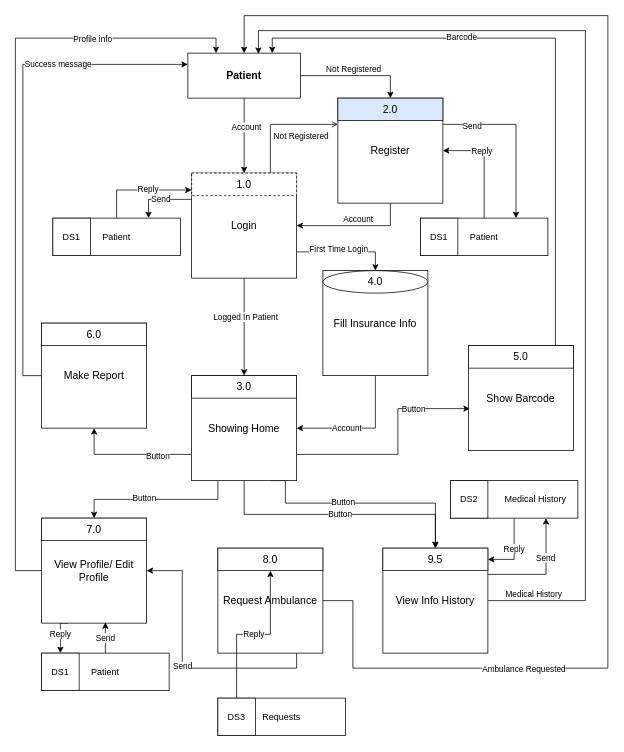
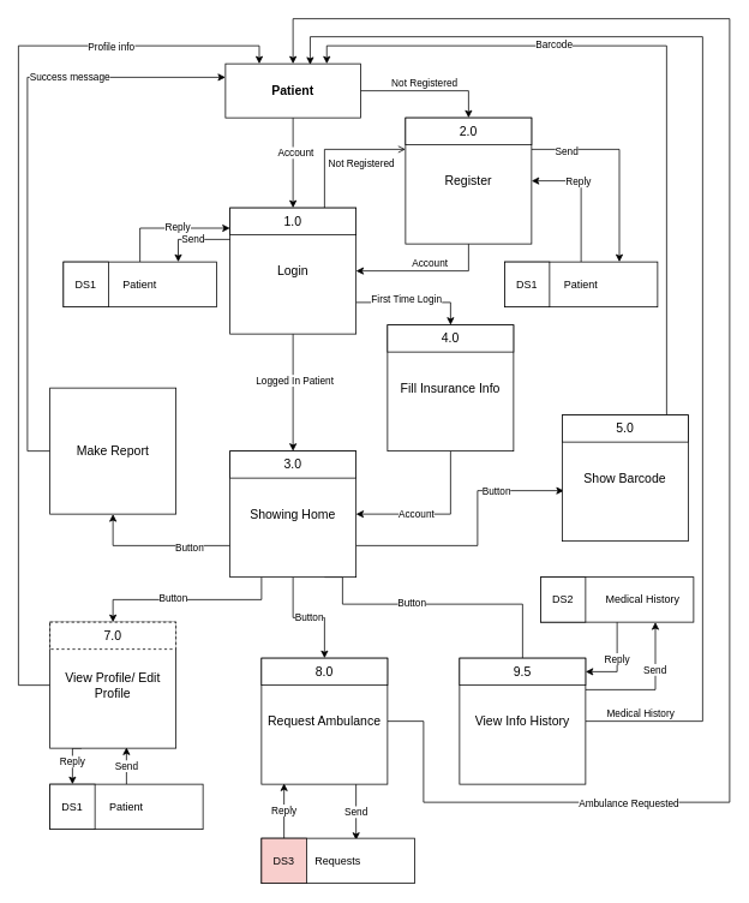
  <mxCell id="0" />
  <mxCell id="1" parent="0" />
  <mxCell id="2" style="edgeStyle=orthogonalEdgeStyle;rounded=0;orthogonalLoop=1;jettySize=auto;html=1;entryX=0.5;entryY=0;entryDx=0;entryDy=0;" edge="1" parent="1" source="6" target="14"><mxGeometry relative="1" as="geometry" /></mxCell>
  <mxCell id="3" value="Account" style="edgeLabel;html=1;align=center;verticalAlign=middle;resizable=0;points=[];" vertex="1" connectable="0" parent="2"><mxGeometry x="-0.24" y="2" relative="1" as="geometry"><mxPoint as="offset" /></mxGeometry></mxCell>
  <mxCell id="4" style="edgeStyle=orthogonalEdgeStyle;rounded=0;orthogonalLoop=1;jettySize=auto;html=1;exitX=1;exitY=0.5;exitDx=0;exitDy=0;entryX=0.5;entryY=0;entryDx=0;entryDy=0;" edge="1" parent="1" source="6" target="31"><mxGeometry relative="1" as="geometry" /></mxCell>
  <mxCell id="5" value="Not Registered" style="edgeLabel;html=1;align=center;verticalAlign=middle;resizable=0;points=[];" vertex="1" connectable="0" parent="4"><mxGeometry x="-0.053" y="2" relative="1" as="geometry"><mxPoint x="-1" y="-8" as="offset" /></mxGeometry></mxCell>
  <mxCell id="6" value="Patient" style="rounded=0;whiteSpace=wrap;html=1;fontStyle=1;fontSize=14;" vertex="1" parent="1"><mxGeometry x="250" y="70" width="150" height="60" as="geometry" /></mxCell>
  <mxCell id="7" style="edgeStyle=orthogonalEdgeStyle;rounded=0;orthogonalLoop=1;jettySize=auto;html=1;exitX=1;exitY=0.75;exitDx=0;exitDy=0;entryX=0.5;entryY=0;entryDx=0;entryDy=0;" edge="1" parent="1" source="11" target="35"><mxGeometry relative="1" as="geometry" /></mxCell>
  <mxCell id="8" value="First Time Login" style="edgeLabel;html=1;align=center;verticalAlign=middle;resizable=0;points=[];" vertex="1" connectable="0" parent="7"><mxGeometry x="-0.369" y="4" relative="1" as="geometry"><mxPoint x="14" y="-1" as="offset" /></mxGeometry></mxCell>
  <mxCell id="9" style="edgeStyle=orthogonalEdgeStyle;rounded=0;orthogonalLoop=1;jettySize=auto;html=1;exitX=0.5;exitY=1;exitDx=0;exitDy=0;entryX=0.5;entryY=0;entryDx=0;entryDy=0;" edge="1" parent="1" source="11" target="25"><mxGeometry relative="1" as="geometry" /></mxCell>
  <mxCell id="10" value="Logged In Patient" style="edgeLabel;html=1;align=center;verticalAlign=middle;resizable=0;points=[];" vertex="1" connectable="0" parent="9"><mxGeometry x="-0.215" y="1" relative="1" as="geometry"><mxPoint as="offset" /></mxGeometry></mxCell>
  <mxCell id="11" value="Login" style="whiteSpace=wrap;html=1;aspect=fixed;fontSize=14;" vertex="1" parent="1"><mxGeometry x="255" y="230" width="140" height="140" as="geometry" /></mxCell>
  <mxCell id="12" style="edgeStyle=orthogonalEdgeStyle;rounded=0;orthogonalLoop=1;jettySize=auto;html=1;exitX=0.75;exitY=0;exitDx=0;exitDy=0;entryX=0;entryY=0.25;entryDx=0;entryDy=0;endArrow=open;" edge="1" parent="1" source="14" target="30"><mxGeometry relative="1" as="geometry" /></mxCell>
  <mxCell id="13" value="Not Registered" style="edgeLabel;html=1;align=center;verticalAlign=middle;resizable=0;points=[];" vertex="1" connectable="0" parent="12"><mxGeometry x="-0.161" y="-21" relative="1" as="geometry"><mxPoint x="40" y="-6" as="offset" /></mxGeometry></mxCell>
- <mxCell id="14" value="1.0" style="rounded=0;whiteSpace=wrap;html=1;fontSize=14;dashed=1;" vertex="1" parent="1"><mxGeometry x="255" y="230" width="140" height="30" as="geometry" /></mxCell>
+ <mxCell id="14" value="1.0" style="rounded=0;whiteSpace=wrap;html=1;fontSize=14;" vertex="1" parent="1"><mxGeometry x="255" y="230" width="140" height="30" as="geometry" /></mxCell>
  <mxCell id="15" style="edgeStyle=orthogonalEdgeStyle;rounded=0;orthogonalLoop=1;jettySize=auto;html=1;exitX=1;exitY=0.75;exitDx=0;exitDy=0;entryX=0.014;entryY=0.6;entryDx=0;entryDy=0;entryPerimeter=0;" edge="1" parent="1" source="24" target="36"><mxGeometry relative="1" as="geometry"><mxPoint x="550" y="605" as="targetPoint" /><Array as="points"><mxPoint x="530" y="605" /><mxPoint x="530" y="544" /></Array></mxGeometry></mxCell>
  <mxCell id="16" value="Button" style="edgeLabel;html=1;align=center;verticalAlign=middle;resizable=0;points=[];" vertex="1" connectable="0" parent="15"><mxGeometry x="0.48" relative="1" as="geometry"><mxPoint as="offset" /></mxGeometry></mxCell>
  <mxCell id="17" style="edgeStyle=orthogonalEdgeStyle;rounded=0;orthogonalLoop=1;jettySize=auto;html=1;exitX=0;exitY=0.75;exitDx=0;exitDy=0;entryX=0.5;entryY=1;entryDx=0;entryDy=0;" edge="1" parent="1" source="24" target="48"><mxGeometry relative="1" as="geometry" /></mxCell>
  <mxCell id="18" value="Button" style="edgeLabel;html=1;align=center;verticalAlign=middle;resizable=0;points=[];" vertex="1" connectable="0" parent="17"><mxGeometry x="-0.442" y="1" relative="1" as="geometry"><mxPoint as="offset" /></mxGeometry></mxCell>
  <mxCell id="19" style="edgeStyle=orthogonalEdgeStyle;rounded=0;orthogonalLoop=1;jettySize=auto;html=1;exitX=0.25;exitY=1;exitDx=0;exitDy=0;entryX=0.5;entryY=0;entryDx=0;entryDy=0;" edge="1" parent="1" source="24" target="58"><mxGeometry relative="1" as="geometry" /></mxCell>
  <mxCell id="20" value="Button" style="edgeLabel;html=1;align=center;verticalAlign=middle;resizable=0;points=[];" vertex="1" connectable="0" parent="19"><mxGeometry x="0.153" y="-2" relative="1" as="geometry"><mxPoint as="offset" /></mxGeometry></mxCell>
- <mxCell id="21" value="Button" style="edgeStyle=orthogonalEdgeStyle;rounded=0;orthogonalLoop=1;jettySize=auto;html=1;exitX=0.5;exitY=1;exitDx=0;exitDy=0;" edge="1" parent="1" source="24" target="68"><mxGeometry relative="1" as="geometry" /></mxCell>
- <mxCell id="22" style="edgeStyle=orthogonalEdgeStyle;rounded=0;orthogonalLoop=1;jettySize=auto;html=1;exitX=0.75;exitY=1;exitDx=0;exitDy=0;entryX=0.5;entryY=0;entryDx=0;entryDy=0;" edge="1" parent="1" source="24" target="69"><mxGeometry relative="1" as="geometry"><Array as="points"><mxPoint x="380" y="640" /><mxPoint x="380" y="670" /><mxPoint x="580" y="670" /></Array></mxGeometry></mxCell>
+ <mxCell id="21" value="Button" style="edgeStyle=orthogonalEdgeStyle;rounded=0;orthogonalLoop=1;jettySize=auto;html=1;exitX=0.5;exitY=1;exitDx=0;exitDy=0;" edge="1" parent="1" source="24" target="63"><mxGeometry relative="1" as="geometry" /></mxCell>
+ <mxCell id="22" style="edgeStyle=orthogonalEdgeStyle;rounded=0;orthogonalLoop=1;jettySize=auto;html=1;exitX=0.75;exitY=1;exitDx=0;exitDy=0;entryX=0.5;entryY=0;entryDx=0;entryDy=0;endArrow=none;" edge="1" parent="1" source="24" target="69"><mxGeometry relative="1" as="geometry"><Array as="points"><mxPoint x="380" y="640" /><mxPoint x="380" y="670" /><mxPoint x="580" y="670" /></Array></mxGeometry></mxCell>
  <mxCell id="23" value="Button" style="edgeLabel;html=1;align=center;verticalAlign=middle;resizable=0;points=[];" vertex="1" connectable="0" parent="22"><mxGeometry x="-0.189" y="2" relative="1" as="geometry"><mxPoint as="offset" /></mxGeometry></mxCell>
  <mxCell id="24" value="Showing Home" style="whiteSpace=wrap;html=1;aspect=fixed;fontSize=14;" vertex="1" parent="1"><mxGeometry x="255" y="500" width="140" height="140" as="geometry" /></mxCell>
  <mxCell id="25" value="3.0" style="rounded=0;whiteSpace=wrap;html=1;fontSize=14;" vertex="1" parent="1"><mxGeometry x="255" y="500" width="140" height="30" as="geometry" /></mxCell>
  <mxCell id="26" style="edgeStyle=orthogonalEdgeStyle;rounded=0;orthogonalLoop=1;jettySize=auto;html=1;exitX=0.5;exitY=1;exitDx=0;exitDy=0;entryX=1;entryY=0.5;entryDx=0;entryDy=0;" edge="1" parent="1" source="30" target="11"><mxGeometry relative="1" as="geometry" /></mxCell>
  <mxCell id="27" value="Account" style="edgeLabel;html=1;align=center;verticalAlign=middle;resizable=0;points=[];" vertex="1" connectable="0" parent="26"><mxGeometry x="-0.045" relative="1" as="geometry"><mxPoint y="-10" as="offset" /></mxGeometry></mxCell>
  <mxCell id="28" style="edgeStyle=orthogonalEdgeStyle;rounded=0;orthogonalLoop=1;jettySize=auto;html=1;exitX=1;exitY=0.25;exitDx=0;exitDy=0;entryX=0.75;entryY=0;entryDx=0;entryDy=0;" edge="1" parent="1" source="30" target="52"><mxGeometry relative="1" as="geometry" /></mxCell>
  <mxCell id="29" value="Send" style="edgeLabel;html=1;align=center;verticalAlign=middle;resizable=0;points=[];" vertex="1" connectable="0" parent="28"><mxGeometry x="-0.658" y="-1" relative="1" as="geometry"><mxPoint as="offset" /></mxGeometry></mxCell>
  <mxCell id="30" value="Register" style="whiteSpace=wrap;html=1;aspect=fixed;fontSize=14;" vertex="1" parent="1"><mxGeometry x="450" y="130" width="140" height="140" as="geometry" /></mxCell>
- <mxCell id="31" value="2.0" style="rounded=0;whiteSpace=wrap;html=1;fontSize=14;fillColor=#dae8fc;" vertex="1" parent="1"><mxGeometry x="450" y="130" width="140" height="30" as="geometry" /></mxCell>
+ <mxCell id="31" value="2.0" style="rounded=0;whiteSpace=wrap;html=1;fontSize=14;" vertex="1" parent="1"><mxGeometry x="450" y="130" width="140" height="30" as="geometry" /></mxCell>
  <mxCell id="32" style="edgeStyle=orthogonalEdgeStyle;rounded=0;orthogonalLoop=1;jettySize=auto;html=1;entryX=1;entryY=0.5;entryDx=0;entryDy=0;exitX=0.5;exitY=1;exitDx=0;exitDy=0;" edge="1" parent="1" source="34" target="24"><mxGeometry relative="1" as="geometry" /></mxCell>
  <mxCell id="33" value="Account" style="edgeLabel;html=1;align=center;verticalAlign=middle;resizable=0;points=[];" vertex="1" connectable="0" parent="32"><mxGeometry x="0.246" y="-1" relative="1" as="geometry"><mxPoint as="offset" /></mxGeometry></mxCell>
  <mxCell id="34" value="Fill Insurance Info" style="whiteSpace=wrap;html=1;aspect=fixed;fontSize=14;" vertex="1" parent="1"><mxGeometry x="430" y="360" width="140" height="140" as="geometry" /></mxCell>
- <mxCell id="35" value="4.0" style="ellipse;whiteSpace=wrap;html=1;fontSize=14;" vertex="1" parent="1"><mxGeometry x="430" y="360" width="140" height="30" as="geometry" /></mxCell>
+ <mxCell id="35" value="4.0" style="rounded=0;whiteSpace=wrap;html=1;fontSize=14;" vertex="1" parent="1"><mxGeometry x="430" y="360" width="140" height="30" as="geometry" /></mxCell>
  <mxCell id="36" value="Show Barcode" style="whiteSpace=wrap;html=1;aspect=fixed;fontSize=14;" vertex="1" parent="1"><mxGeometry x="624" y="460" width="140" height="140" as="geometry" /></mxCell>
  <mxCell id="37" style="edgeStyle=orthogonalEdgeStyle;rounded=0;orthogonalLoop=1;jettySize=auto;html=1;entryX=0.75;entryY=0;entryDx=0;entryDy=0;" edge="1" parent="1" source="39" target="6"><mxGeometry relative="1" as="geometry"><Array as="points"><mxPoint x="740" y="50" /><mxPoint x="363" y="50" /></Array></mxGeometry></mxCell>
  <mxCell id="38" value="Barcode" style="edgeLabel;html=1;align=center;verticalAlign=middle;resizable=0;points=[];" vertex="1" connectable="0" parent="37"><mxGeometry x="0.143" y="75" relative="1" as="geometry"><mxPoint x="-75" y="-77" as="offset" /></mxGeometry></mxCell>
  <mxCell id="39" value="5.0" style="rounded=0;whiteSpace=wrap;html=1;fontSize=14;" vertex="1" parent="1"><mxGeometry x="624" y="460" width="140" height="30" as="geometry" /></mxCell>
  <mxCell id="40" style="edgeStyle=orthogonalEdgeStyle;rounded=0;orthogonalLoop=1;jettySize=auto;html=1;exitX=0.5;exitY=0;exitDx=0;exitDy=0;entryX=0;entryY=0.75;entryDx=0;entryDy=0;" edge="1" parent="1" source="44" target="14"><mxGeometry relative="1" as="geometry" /></mxCell>
  <mxCell id="41" value="Reply" style="edgeLabel;html=1;align=center;verticalAlign=middle;resizable=0;points=[];" vertex="1" connectable="0" parent="40"><mxGeometry x="0.129" y="2" relative="1" as="geometry"><mxPoint x="1" y="1" as="offset" /></mxGeometry></mxCell>
  <mxCell id="42" style="edgeStyle=orthogonalEdgeStyle;rounded=0;orthogonalLoop=1;jettySize=auto;html=1;exitX=0;exitY=0.25;exitDx=0;exitDy=0;entryX=0.75;entryY=0;entryDx=0;entryDy=0;" edge="1" parent="1" source="11" target="44"><mxGeometry relative="1" as="geometry" /></mxCell>
  <mxCell id="43" value="Send" style="edgeLabel;html=1;align=center;verticalAlign=middle;resizable=0;points=[];" vertex="1" connectable="0" parent="42"><mxGeometry x="0.023" y="-1" relative="1" as="geometry"><mxPoint as="offset" /></mxGeometry></mxCell>
  <mxCell id="44" value="Patient" style="rounded=0;whiteSpace=wrap;html=1;" vertex="1" parent="1"><mxGeometry x="70" y="290" width="170" height="50" as="geometry" /></mxCell>
  <mxCell id="45" value="DS1" style="whiteSpace=wrap;html=1;aspect=fixed;" vertex="1" parent="1"><mxGeometry x="70" y="290" width="50" height="50" as="geometry" /></mxCell>
  <mxCell id="46" style="edgeStyle=orthogonalEdgeStyle;rounded=0;orthogonalLoop=1;jettySize=auto;html=1;exitX=0;exitY=0.5;exitDx=0;exitDy=0;entryX=0;entryY=0.25;entryDx=0;entryDy=0;" edge="1" parent="1" source="48" target="6"><mxGeometry relative="1" as="geometry"><Array as="points"><mxPoint x="30" y="500" /><mxPoint x="30" y="85" /></Array></mxGeometry></mxCell>
  <mxCell id="47" value="Success message" style="edgeLabel;html=1;align=center;verticalAlign=middle;resizable=0;points=[];" vertex="1" connectable="0" parent="46"><mxGeometry x="0.473" y="1" relative="1" as="geometry"><mxPoint as="offset" /></mxGeometry></mxCell>
  <mxCell id="48" value="Make Report" style="whiteSpace=wrap;html=1;aspect=fixed;fontSize=14;" vertex="1" parent="1"><mxGeometry x="55" y="430" width="140" height="140" as="geometry" /></mxCell>
- <mxCell id="49" value="6.0" style="rounded=0;whiteSpace=wrap;html=1;fontSize=14;" vertex="1" parent="1"><mxGeometry x="55" y="430" width="140" height="30" as="geometry" /></mxCell>
  <mxCell id="50" style="edgeStyle=orthogonalEdgeStyle;rounded=0;orthogonalLoop=1;jettySize=auto;html=1;exitX=0.5;exitY=0;exitDx=0;exitDy=0;entryX=1;entryY=0.5;entryDx=0;entryDy=0;" edge="1" parent="1" source="52" target="30"><mxGeometry relative="1" as="geometry" /></mxCell>
  <mxCell id="51" value="Reply" style="edgeLabel;html=1;align=center;verticalAlign=middle;resizable=0;points=[];" vertex="1" connectable="0" parent="50"><mxGeometry x="0.241" y="4" relative="1" as="geometry"><mxPoint x="-4" y="-4" as="offset" /></mxGeometry></mxCell>
  <mxCell id="52" value="Patient" style="rounded=0;whiteSpace=wrap;html=1;" vertex="1" parent="1"><mxGeometry x="560" y="290" width="170" height="50" as="geometry" /></mxCell>
  <mxCell id="53" value="DS1" style="whiteSpace=wrap;html=1;aspect=fixed;" vertex="1" parent="1"><mxGeometry x="560" y="290" width="50" height="50" as="geometry" /></mxCell>
  <mxCell id="54" style="edgeStyle=orthogonalEdgeStyle;rounded=0;orthogonalLoop=1;jettySize=auto;html=1;exitX=0;exitY=0.5;exitDx=0;exitDy=0;entryX=0.25;entryY=0;entryDx=0;entryDy=0;" edge="1" parent="1" source="57" target="6"><mxGeometry relative="1" as="geometry"><Array as="points"><mxPoint x="20" y="760" /><mxPoint x="20" y="50" /><mxPoint x="288" y="50" /></Array></mxGeometry></mxCell>
  <mxCell id="55" value="Profile info" style="edgeLabel;html=1;align=center;verticalAlign=middle;resizable=0;points=[];" vertex="1" connectable="0" parent="54"><mxGeometry x="0.641" y="-1" relative="1" as="geometry"><mxPoint as="offset" /></mxGeometry></mxCell>
  <mxCell id="56" value="Reply" style="edgeStyle=orthogonalEdgeStyle;rounded=0;orthogonalLoop=1;jettySize=auto;html=1;exitX=0.25;exitY=1;exitDx=0;exitDy=0;entryX=0.5;entryY=0;entryDx=0;entryDy=0;" edge="1" parent="1" source="57" target="75"><mxGeometry relative="1" as="geometry"><Array as="points"><mxPoint x="80" y="830" /></Array></mxGeometry></mxCell>
  <mxCell id="57" value="View Profile/ Edit Profile" style="whiteSpace=wrap;html=1;aspect=fixed;fontSize=14;" vertex="1" parent="1"><mxGeometry x="55" y="690" width="140" height="140" as="geometry" /></mxCell>
- <mxCell id="58" value="7.0" style="rounded=0;whiteSpace=wrap;html=1;fontSize=14;" vertex="1" parent="1"><mxGeometry x="55" y="690" width="140" height="30" as="geometry" /></mxCell>
+ <mxCell id="58" value="7.0" style="rounded=0;whiteSpace=wrap;html=1;fontSize=14;dashed=1;" vertex="1" parent="1"><mxGeometry x="55" y="690" width="140" height="30" as="geometry" /></mxCell>
  <mxCell id="59" style="edgeStyle=orthogonalEdgeStyle;rounded=0;orthogonalLoop=1;jettySize=auto;html=1;exitX=1;exitY=0.5;exitDx=0;exitDy=0;entryX=0.5;entryY=0;entryDx=0;entryDy=0;" edge="1" parent="1" source="62" target="6"><mxGeometry relative="1" as="geometry"><Array as="points"><mxPoint x="470" y="800" /><mxPoint x="470" y="890" /><mxPoint x="810" y="890" /><mxPoint x="810" y="20" /><mxPoint x="325" y="20" /></Array></mxGeometry></mxCell>
  <mxCell id="60" value="Ambulance Requested" style="edgeLabel;html=1;align=center;verticalAlign=middle;resizable=0;points=[];" vertex="1" connectable="0" parent="59"><mxGeometry x="-0.619" y="-1" relative="1" as="geometry"><mxPoint as="offset" /></mxGeometry></mxCell>
- <mxCell id="61" value="Send" style="edgeStyle=orthogonalEdgeStyle;rounded=0;orthogonalLoop=1;jettySize=auto;html=1;exitX=0.75;exitY=1;exitDx=0;exitDy=0;" edge="1" parent="1" source="62" target="57"><mxGeometry relative="1" as="geometry" /></mxCell>
+ <mxCell id="61" value="Send" style="edgeStyle=orthogonalEdgeStyle;rounded=0;orthogonalLoop=1;jettySize=auto;html=1;exitX=0.75;exitY=1;exitDx=0;exitDy=0;entryX=0.618;entryY=0.04;entryDx=0;entryDy=0;entryPerimeter=0;" edge="1" parent="1" source="62" target="70"><mxGeometry relative="1" as="geometry" /></mxCell>
  <mxCell id="62" value="Request Ambulance" style="whiteSpace=wrap;html=1;aspect=fixed;fontSize=14;" vertex="1" parent="1"><mxGeometry x="290" y="730" width="140" height="140" as="geometry" /></mxCell>
  <mxCell id="63" value="8.0" style="rounded=0;whiteSpace=wrap;html=1;fontSize=14;" vertex="1" parent="1"><mxGeometry x="290" y="730" width="140" height="30" as="geometry" /></mxCell>
  <mxCell id="64" style="edgeStyle=orthogonalEdgeStyle;rounded=0;orthogonalLoop=1;jettySize=auto;html=1;exitX=1;exitY=0.5;exitDx=0;exitDy=0;entryX=0.627;entryY=0.017;entryDx=0;entryDy=0;entryPerimeter=0;" edge="1" parent="1" source="68" target="6"><mxGeometry relative="1" as="geometry"><Array as="points"><mxPoint x="780" y="800" /><mxPoint x="780" y="40" /><mxPoint x="344" y="40" /></Array></mxGeometry></mxCell>
  <mxCell id="65" value="Medical History" style="edgeLabel;html=1;align=center;verticalAlign=middle;resizable=0;points=[];" vertex="1" connectable="0" parent="64"><mxGeometry x="-0.953" y="2" relative="1" as="geometry"><mxPoint x="28" y="-8" as="offset" /></mxGeometry></mxCell>
  <mxCell id="66" style="edgeStyle=orthogonalEdgeStyle;rounded=0;orthogonalLoop=1;jettySize=auto;html=1;exitX=1;exitY=0.25;exitDx=0;exitDy=0;entryX=0.75;entryY=1;entryDx=0;entryDy=0;" edge="1" parent="1" source="68" target="78"><mxGeometry relative="1" as="geometry" /></mxCell>
  <mxCell id="67" value="Send" style="edgeLabel;html=1;align=center;verticalAlign=middle;resizable=0;points=[];" vertex="1" connectable="0" parent="66"><mxGeometry x="-0.003" y="23" relative="1" as="geometry"><mxPoint as="offset" /></mxGeometry></mxCell>
  <mxCell id="68" value="View Info History" style="whiteSpace=wrap;html=1;aspect=fixed;fontSize=14;" vertex="1" parent="1"><mxGeometry x="510" y="730" width="140" height="140" as="geometry" /></mxCell>
  <mxCell id="69" value="9.5" style="rounded=0;whiteSpace=wrap;html=1;fontSize=14;" vertex="1" parent="1"><mxGeometry x="510" y="730" width="140" height="30" as="geometry" /></mxCell>
  <mxCell id="70" value="Requests" style="rounded=0;whiteSpace=wrap;html=1;" vertex="1" parent="1"><mxGeometry x="290" y="930" width="170" height="50" as="geometry" /></mxCell>
- <mxCell id="71" value="Reply" style="edgeStyle=orthogonalEdgeStyle;rounded=0;orthogonalLoop=1;jettySize=auto;html=1;exitX=0.5;exitY=0;exitDx=0;exitDy=0;" edge="1" parent="1" source="72" target="63"><mxGeometry relative="1" as="geometry" /></mxCell>
- <mxCell id="72" value="DS3" style="whiteSpace=wrap;html=1;aspect=fixed;" vertex="1" parent="1"><mxGeometry x="290" y="930" width="50" height="50" as="geometry" /></mxCell>
+ <mxCell id="71" value="Reply" style="edgeStyle=orthogonalEdgeStyle;rounded=0;orthogonalLoop=1;jettySize=auto;html=1;exitX=0.5;exitY=0;exitDx=0;exitDy=0;entryX=0.179;entryY=0.993;entryDx=0;entryDy=0;entryPerimeter=0;" edge="1" parent="1" source="72" target="62"><mxGeometry relative="1" as="geometry" /></mxCell>
+ <mxCell id="72" value="DS3" style="whiteSpace=wrap;html=1;aspect=fixed;fillColor=#f8cecc;" vertex="1" parent="1"><mxGeometry x="290" y="930" width="50" height="50" as="geometry" /></mxCell>
  <mxCell id="73" value="Send" style="edgeStyle=orthogonalEdgeStyle;rounded=0;orthogonalLoop=1;jettySize=auto;html=1;exitX=0.5;exitY=0;exitDx=0;exitDy=0;entryX=0.607;entryY=0.993;entryDx=0;entryDy=0;entryPerimeter=0;" edge="1" parent="1" source="74" target="57"><mxGeometry relative="1" as="geometry" /></mxCell>
  <mxCell id="74" value="Patient" style="rounded=0;whiteSpace=wrap;html=1;" vertex="1" parent="1"><mxGeometry x="55" y="870" width="170" height="50" as="geometry" /></mxCell>
  <mxCell id="75" value="DS1" style="whiteSpace=wrap;html=1;aspect=fixed;" vertex="1" parent="1"><mxGeometry x="55" y="870" width="50" height="50" as="geometry" /></mxCell>
  <mxCell id="76" style="edgeStyle=orthogonalEdgeStyle;rounded=0;orthogonalLoop=1;jettySize=auto;html=1;exitX=0.5;exitY=1;exitDx=0;exitDy=0;entryX=1;entryY=0.5;entryDx=0;entryDy=0;" edge="1" parent="1" source="78" target="69"><mxGeometry relative="1" as="geometry" /></mxCell>
  <mxCell id="77" value="Reply" style="edgeLabel;html=1;align=center;verticalAlign=middle;resizable=0;points=[];" vertex="1" connectable="0" parent="76"><mxGeometry x="-0.111" y="-1" relative="1" as="geometry"><mxPoint as="offset" /></mxGeometry></mxCell>
  <mxCell id="78" value="&lt;div&gt;&lt;span&gt;Medical History&amp;nbsp; &amp;nbsp;&amp;nbsp;&lt;/span&gt;&lt;/div&gt;" style="rounded=0;whiteSpace=wrap;html=1;align=right;" vertex="1" parent="1"><mxGeometry x="600" y="640" width="170" height="50" as="geometry" /></mxCell>
  <mxCell id="79" value="DS2" style="whiteSpace=wrap;html=1;aspect=fixed;" vertex="1" parent="1"><mxGeometry x="600" y="640" width="50" height="50" as="geometry" /></mxCell>
